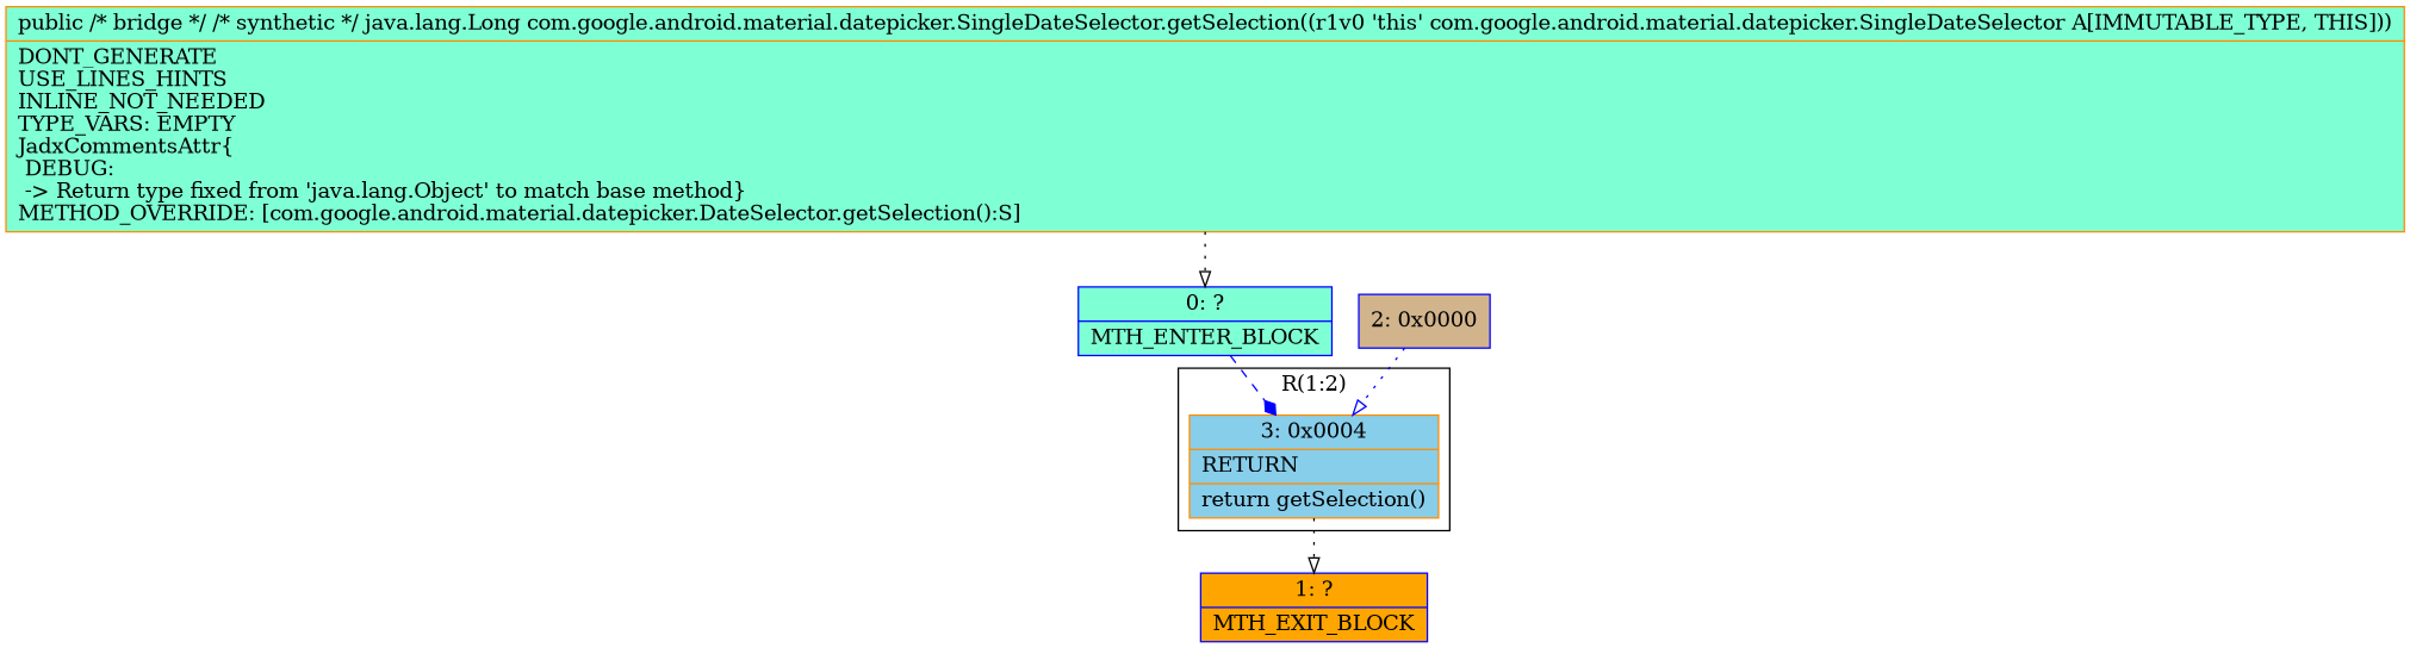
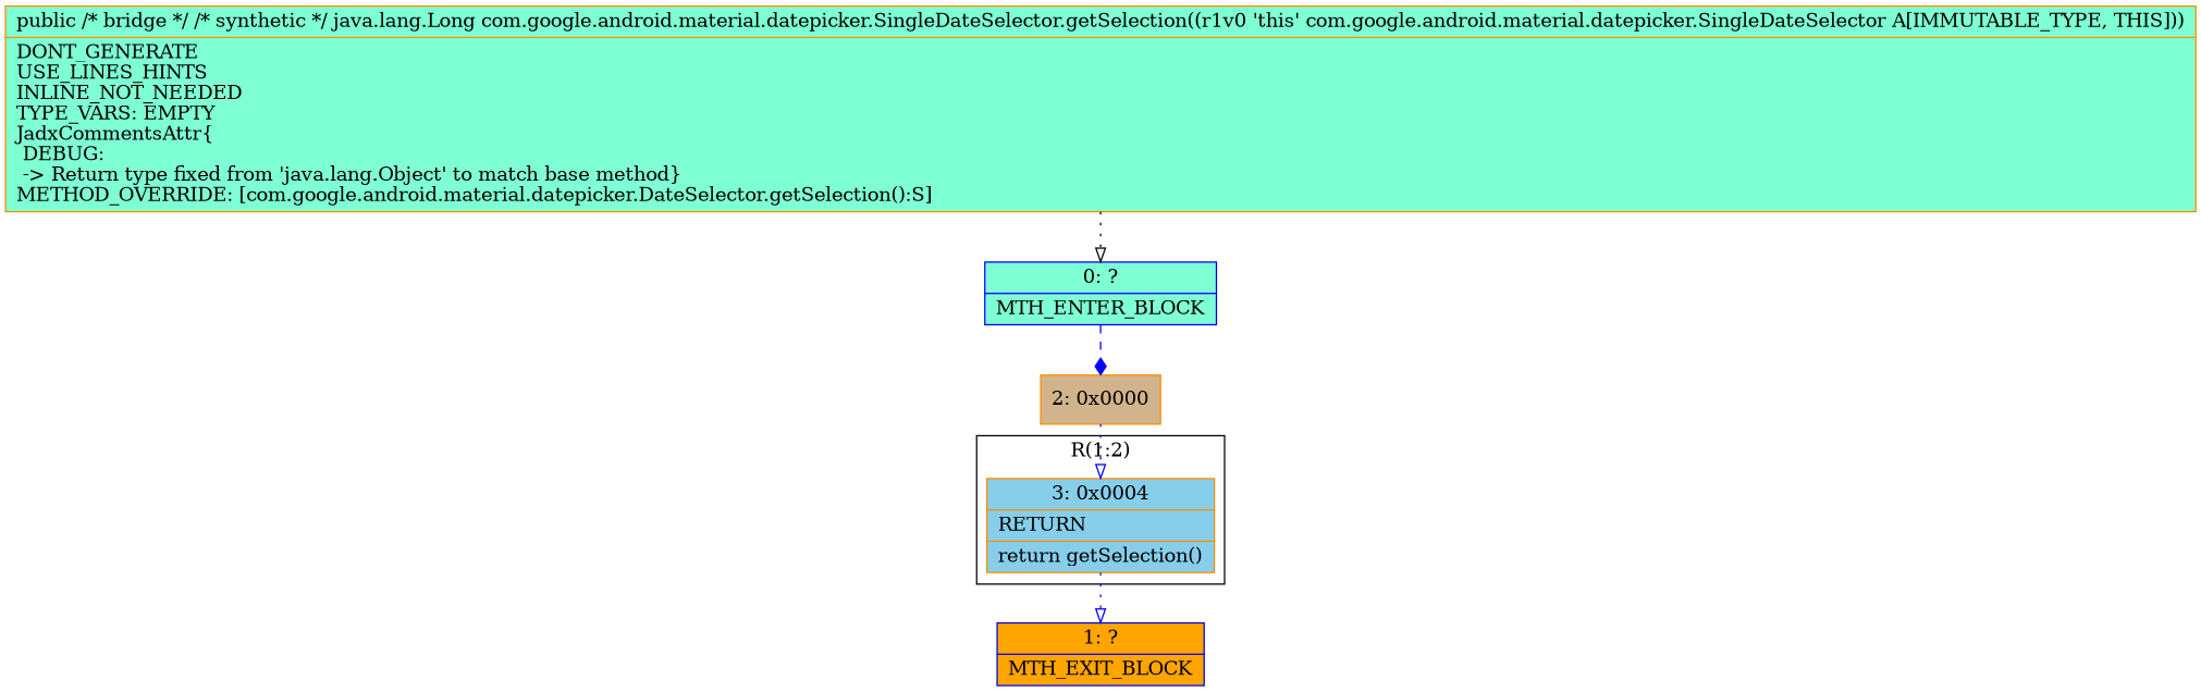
  digraph {
    node [color=blue fillcolor=aquamarine shape=record style=filled]
    edge [arrowhead=onormal color=black style=dotted]
    n1 [color=darkorange fillcolor=skyblue label="{3\:\ 0x0004|RETURN\l|return getSelection()\l}"]
    n2 [fillcolor=orange label="{1\:\ ?|MTH_EXIT_BLOCK\l}"]
    n3 [label="{0\:\ ?|MTH_ENTER_BLOCK\l}"]
-   n4 [fillcolor=tan label="{2\:\ 0x0000}"]
+   n4 [color=darkorange fillcolor=tan label="{2\:\ 0x0000}"]
    n5 [color=darkorange label="{public \/* bridge *\/ \/* synthetic *\/ java.lang.Long com.google.android.material.datepicker.SingleDateSelector.getSelection((r1v0 'this' com.google.android.material.datepicker.SingleDateSelector A[IMMUTABLE_TYPE, THIS]))  | DONT_GENERATE\lUSE_LINES_HINTS\lINLINE_NOT_NEEDED\lTYPE_VARS: EMPTY\lJadxCommentsAttr\{\l DEBUG: \l \-\> Return type fixed from 'java.lang.Object' to match base method\}\lMETHOD_OVERRIDE: [com.google.android.material.datepicker.DateSelector.getSelection():S]\l}"]
    subgraph cluster_1 {
      label="R(1:2)"
      n1
    }
-   n1 -> n2
-   n3 -> n1 [arrowhead=diamond color=blue style=dashed]
+   n1 -> n2 [color=blue]
+   n3 -> n4 [arrowhead=diamond color=blue style=dashed]
    n4 -> n1 [color=blue]
    n5 -> n3
  }
